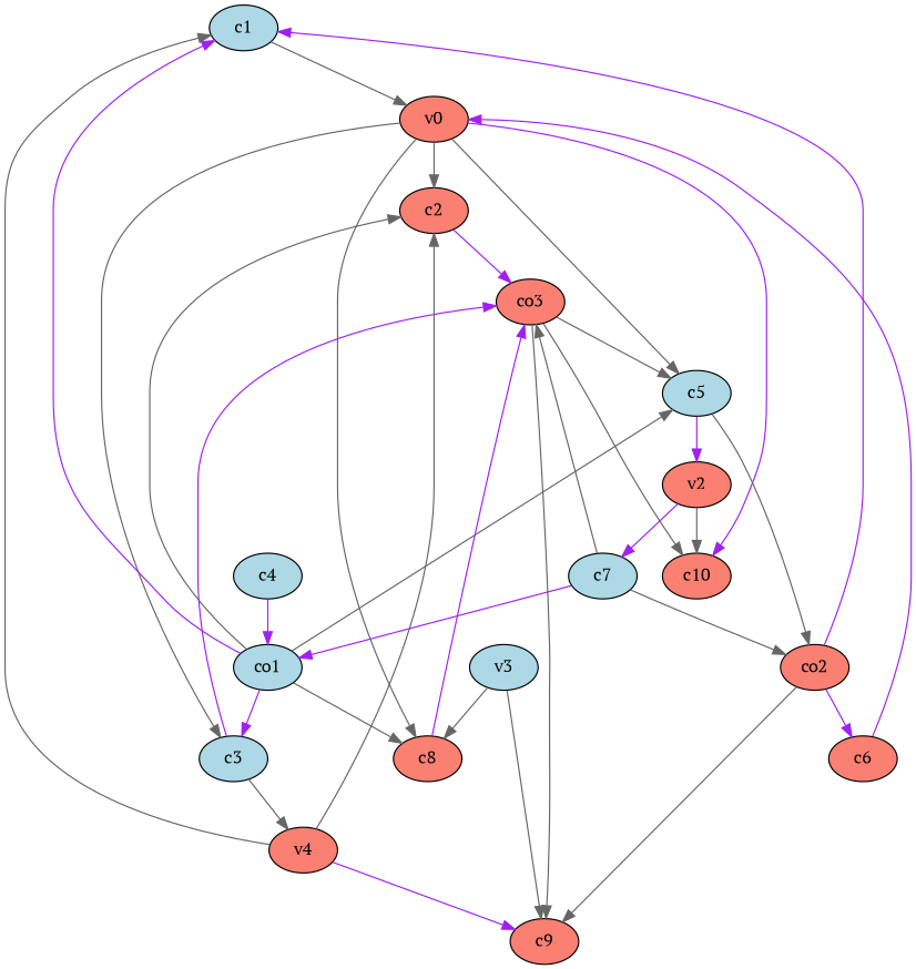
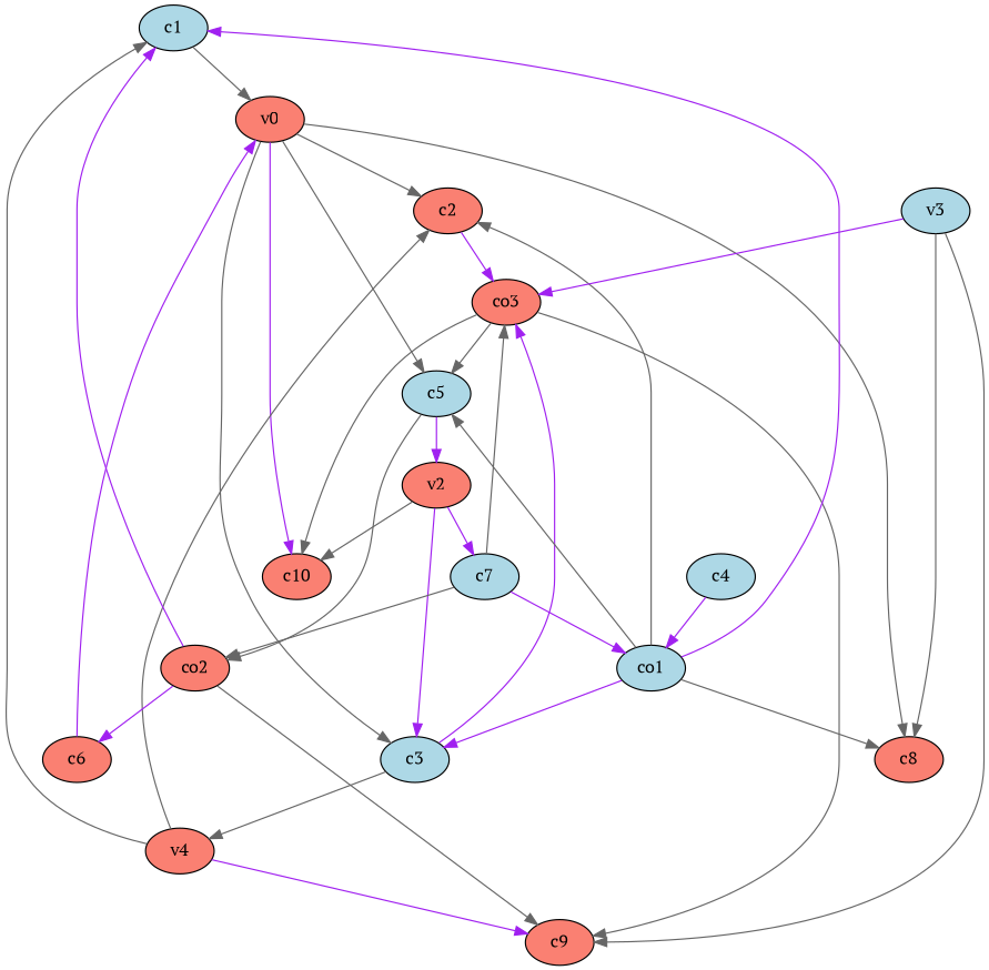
  strict digraph {
    fontname="PT Serif"
    node [fillcolor=salmon fontname="PT Serif" style=filled]
    edge [color=gray40 fontname="PT Serif" weight=1]
    c1 [fillcolor=lightblue]
    n2 [label=v0]
    c2
    c3 [fillcolor=lightblue]
    c5 [fillcolor=lightblue]
    c8
    c10
    co3
    c9
    v4
    c4 [fillcolor=lightblue]
    co1 [fillcolor=lightblue]
    v2
    co2
    c7 [fillcolor=lightblue]
    c6
    v3 [fillcolor=lightblue]
    c1 -> n2
    n2 -> c2
    n2 -> c3
    n2 -> c5
    n2 -> c8
    n2 -> c10 [color=purple]
    c2 -> co3 [color=purple]
    c3 -> co3 [color=purple]
    c3 -> v4
    c5 -> v2 [color=purple]
    c5 -> co2
-   c8 -> co3 [color=purple]
+   v3 -> co3 [color=purple]
    co3 -> c5
    co3 -> c10
    co3 -> c9
    v4 -> c1
    v4 -> c2
    v4 -> c9 [color=purple]
    c4 -> co1 [color=purple]
    co1 -> c1 [color=purple]
    co1 -> c2
    co1 -> c3 [color=purple]
    co1 -> c5
    co1 -> c8
+   v2 -> c3 [color=purple]
    v2 -> c10
    v2 -> c7 [color=purple]
    co2 -> c1 [color=purple]
    co2 -> c9
    co2 -> c6 [color=purple]
    c7 -> co3
    c7 -> co1 [color=purple]
    c7 -> co2
    c6 -> n2 [color=purple]
    v3 -> c8
    v3 -> c9
  }
